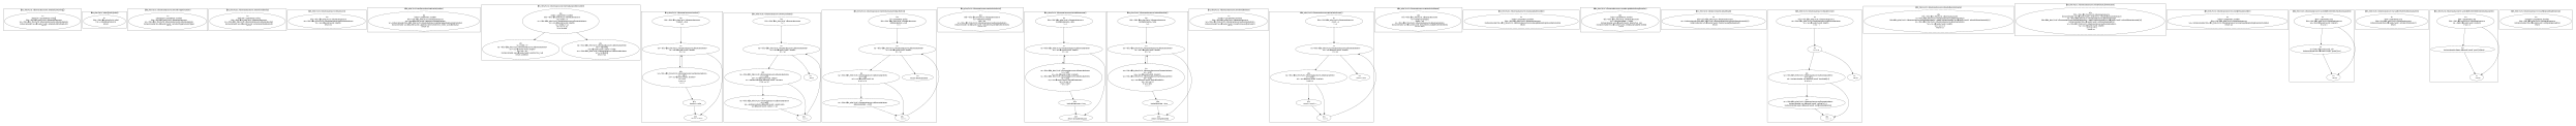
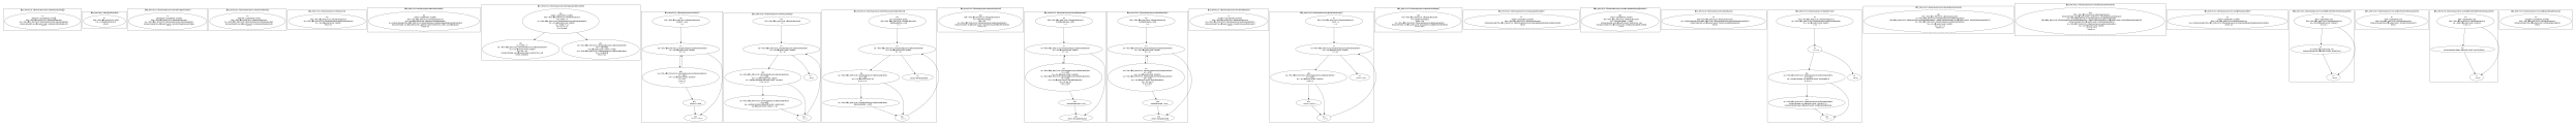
  digraph {
    fontname="Fira Sans"
    node [fontname="Fira Sans"]
    edge [fontname="Fira Sans"]
    n1 [label="id:0\n      blackList = parameter0: string[]\n      this = this: @ts_files/42.ts: AlbumsDataSource\n      %0 = this.<@ts_files/42.ts: AlbumsDataSource.albumDataImpl>\n      instanceinvoke %0.<@%unk/%unk: .setBlackList()>(blackList)\n      return"]
    n2 [label="id:0\n      this = this: @ts_files/42.ts: %dflt\n      TAG = 'AlbumsDataSource'\n      return"]
    n3 [label="id:0\n      selectType = parameter0: number\n      this = this: @ts_files/42.ts: AlbumsDataSource\n      %0 = this.<@ts_files/42.ts: AlbumsDataSource.albumDataImpl>\n      instanceinvoke %0.<@%unk/%unk: .setSelectType()>(selectType)\n      return"]
    n4 [label="id:0\n      deviceId = parameter0: string\n      this = this: @ts_files/42.ts: AlbumsDataSource\n      %0 = this.<@ts_files/42.ts: AlbumsDataSource.albumDataImpl>\n      instanceinvoke %0.<@%unk/%unk: .setDeviceId()>(deviceId)\n      return"]
    n5 [label="id:0\n      this = this: @ts_files/42.ts: AlbumsDataSource\n      %0 = this.<@ts_files/42.ts: AlbumsDataSource.albumDataItems>\n      %1 = %0.<@%unk/%unk: .length>\n      return %1"]
    n6 [label="id:0\n      index = parameter0: number\n      this = this: @ts_files/42.ts: AlbumsDataSource\n      %0 = new @%unk/%unk: LazyItem<AlbumDataItem>\n      %1 = instanceinvoke this.<@ts_files/42.ts: AlbumsDataSource.getDataByIndex(number)>(index)\n      instanceinvoke %0.<@%unk/%unk: LazyItem.constructor()>(%1, index, %AM0$getData)\n      return %0"]
    n7 [label="id:0\n      index = parameter0: number\n      this = this: @ts_files/42.ts: AlbumsDataSource\n      %0 = index < 0\n      %1 = this.<@ts_files/42.ts: AlbumsDataSource.albumDataItems>\n      %2 = %1.<@%unk/%unk: .length>\n      %3 = index >= %2\n      %4 = %0 || %3\n      if %4 != false"]
    n8 [label="id:1\n      %5 = index + '/'\n      %6 = this.<@ts_files/42.ts: AlbumsDataSource.albumDataItems>\n      %7 = %6.<@%unk/%unk: .length>\n      %8 = %5 + %7\n      instanceinvoke Log.<@%unk/%unk: .warn()>(TAG, %8)\n      return undefined"]
    n9 [label="id:2\n      %9 = this.<@ts_files/42.ts: AlbumsDataSource.albumDataItems>\n      %10 = %9[index]\n      %10.<@%unk/%unk: .index> = index\n      %11 = this.<@ts_files/42.ts: AlbumsDataSource.albumDataItems>\n      %12 = %11[index]\n      return %12"]
    n10 [label="id:0\n      this = this: @ts_files/42.ts: AlbumsDataSource\n      isSelect = true\n      i = 0"]
    n11 [label="id:1\n      %0 = this.<@ts_files/42.ts: AlbumsDataSource.albumDataItems>\n      %1 = %0.<@%unk/%unk: .length>\n      if i < %1"]
    n12 [label="id:2\n      %2 = this.<@ts_files/42.ts: AlbumsDataSource.albumDataItems>\n      %3 = %2[i]\n      %4 = %3.<@%unk/%unk: .isSelect>\n      %5 = !%4\n      if %5 != 0\n      i = i + 1"]
    n13 [label="id:4\n      return isSelect"]
    n14 [label="id:3\n      isSelect = false"]
    n15 [label="id:0\n      this = this: @ts_files/42.ts: AlbumsDataSource\n      i = 5"]
    n16 [label="id:1\n      %0 = this.<@ts_files/42.ts: AlbumsDataSource.albumDataItems>\n      %1 = %0.<@%unk/%unk: .length>\n      if i < %1"]
    n17 [label="id:2\n      %2 = this.<@ts_files/42.ts: AlbumsDataSource.albumDataItems>\n      %3 = %2[i]\n      %4 = %3.<@%unk/%unk: .status>\n      %5 = MediaConstants.<@%unk/%unk: .LOADED>\n      if %4 === %5"]
    n18 [label="id:4\n      return"]
    n19 [label="id:3\n      %6 = this.<@ts_files/42.ts: AlbumsDataSource.albumDataItems>\n      %7 = %6[i]\n      %8 = MediaConstants.<@%unk/%unk: .UNDEFINED>\n      %7.<@%unk/%unk: .status> = %8"]
    n20 [label="id:5\n      i = i + 1"]
    n21 [label="id:0\n      id = parameter0: string\n      this = this: @ts_files/42.ts: AlbumsDataSource\n      albumDataItem = null\n      i = 0"]
    n22 [label="id:1\n      %0 = this.<@ts_files/42.ts: AlbumsDataSource.albumDataItems>\n      %1 = %0.<@%unk/%unk: .length>\n      if i < %1"]
    n23 [label="id:2\n      %2 = this.<@ts_files/42.ts: AlbumsDataSource.albumDataItems>\n      %3 = %2[i]\n      %4 = %3.<@%unk/%unk: .id>\n      if %4 === id"]
    n24 [label="id:4\n      return albumDataItem"]
    n25 [label="id:3\n      %5 = this.<@ts_files/42.ts: AlbumsDataSource.albumDataItems>\n      albumDataItem = %5[i]"]
    n26 [label="id:5\n      i = i + 1"]
    n27 [label="id:0\n      this = this: @ts_files/42.ts: AlbumsDataSource\n      %0 = newarray (any)[0]\n      uris = %0\n      %1 = this.<@ts_files/42.ts: AlbumsDataSource.albumDataItems>\n      instanceinvoke %1.<@%unk/%unk: .forEach()>(%AM1$getSelectedUris)\n      return uris"]
    n28 [label="id:0\n      this = this: @ts_files/42.ts: AlbumsDataSource\n      isDisableRename = false\n      i = 0"]
    n29 [label="id:1\n      %0 = this.<@ts_files/42.ts: AlbumsDataSource.albumDataItems>\n      %1 = %0.<@%unk/%unk: .length>\n      if i < %1"]
    n30 [label="id:2\n      %2 = this.<@ts_files/42.ts: AlbumsDataSource.albumDataItems>\n      %3 = %2[i]\n      %4 = %3.<@%unk/%unk: .isSelect>\n      %5 = this.<@ts_files/42.ts: AlbumsDataSource.albumDataItems>\n      %6 = %5[i]\n      %7 = %6.<@%unk/%unk: .isDisableRename>\n      %8 = %4 && %7\n      if %8 != false\n      i = i + 1"]
    n31 [label="id:4\n      return isDisableRename"]
    n32 [label="id:3\n      isDisableRename = true"]
    n33 [label="id:0\n      this = this: @ts_files/42.ts: AlbumsDataSource\n      isDisableDelete = false\n      i = 0"]
    n34 [label="id:1\n      %0 = this.<@ts_files/42.ts: AlbumsDataSource.albumDataItems>\n      %1 = %0.<@%unk/%unk: .length>\n      if i < %1"]
    n35 [label="id:2\n      %2 = this.<@ts_files/42.ts: AlbumsDataSource.albumDataItems>\n      %3 = %2[i]\n      %4 = %3.<@%unk/%unk: .isSelect>\n      %5 = this.<@ts_files/42.ts: AlbumsDataSource.albumDataItems>\n      %6 = %5[i]\n      %7 = %6.<@%unk/%unk: .isDisableDelete>\n      %8 = %4 && %7\n      if %8 != false\n      i = i + 1"]
    n36 [label="id:4\n      return isDisableDelete"]
    n37 [label="id:9\n      isDisableDelete = true"]
    n38 [label="id:0\n      isSelect = parameter0: boolean\n      this = this: @ts_files/42.ts: AlbumsDataSource\n      %0 = this.<@ts_files/42.ts: AlbumsDataSource.albumDataItems>\n      instanceinvoke %0.<@%unk/%unk: .forEach()>(%AM2$setSelect)\n      return"]
    n39 [label="id:0\n      this = this: @ts_files/42.ts: AlbumsDataSource\n      count = 0\n      i = 0"]
    n40 [label="id:1\n      %0 = this.<@ts_files/42.ts: AlbumsDataSource.albumDataItems>\n      %1 = %0.<@%unk/%unk: .length>\n      if i < %1"]
    n41 [label="id:2\n      %2 = this.<@ts_files/42.ts: AlbumsDataSource.albumDataItems>\n      %3 = %2[i]\n      %4 = %3.<@%unk/%unk: .isSelect>\n      if %4 != 0"]
    n42 [label="id:4\n      return count"]
    n43 [label="id:3\n      count = count + 1"]
    n44 [label="id:5\n      i = i + 1"]
    n45 [label="id:0\n      this = this: @ts_files/42.ts: AlbumsDataSource\n      %0 = newarray (any)[0]\n      items = %0\n      %1 = this.<@ts_files/42.ts: AlbumsDataSource.albumDataItems>\n      instanceinvoke %1.<@%unk/%unk: .forEach()>(%AM3$getSelectedItems)\n      return items"]
    n46 [label="id:0\n      index = parameter0: number\n      this = this: @ts_files/42.ts: AlbumsDataSource\n      instanceinvoke this.<@ts_files/42.ts: AlbumsDataSource.onDataUpdateBindImpl(number)>(index)\n      return"]
    n47 [label="id:0\n      index = parameter0: number\n      this = this: @ts_files/42.ts: AlbumsDataSource\n      %0 = 'onDataUpdate ' + index\n      instanceinvoke Log.<@%unk/%unk: .info()>(TAG, %0)\n      instanceinvoke this.<@%unk/%unk: .notifyDataChange()>(index)\n      return"]
    n48 [label="id:0\n      this = this: @ts_files/42.ts: AlbumsDataSource\n      %0 = instanceinvoke this.<@ts_files/42.ts: AlbumsDataSource.reloadAlbumItemData()>()\n      instanceinvoke %0.<@%unk/%unk: .then()>(%AM4$dataReload)\n      return"]
    n49 [label="id:0\n      this = this: @ts_files/42.ts: AlbumsDataSource\n      %0 = this.<@ts_files/42.ts: AlbumsDataSource.albumDataItems>\n      %1 = %0.<@%unk/%unk: .length>\n      i = %1 - 1"]
    n50 [label="id:1\n      if i >= 0"]
    n51 [label="id:2\n      %2 = this.<@ts_files/42.ts: AlbumsDataSource.albumDataItems>\n      %3 = %2[i]\n      %4 = instanceinvoke %3.<@%unk/%unk: .isDeleted()>()\n      if %4 != 0"]
    n52 [label="id:4\n      return"]
    n53 [label="id:3\n      %5 = this.<@ts_files/42.ts: AlbumsDataSource.albumDataItems>\n      instanceinvoke %5.<@%unk/%unk: .splice()>(i, 1)\n      instanceinvoke super.<@%unk/%unk: .notifyDataDelete()>(i)"]
    n54 [label="id:5\n      i = i - 1"]
    n55 [label="id:0\n      this = this: @ts_files/42.ts: AlbumsDataSource\n      %0 = this.<@ts_files/42.ts: AlbumsDataSource.albumDataImpl>\n      this.<@ts_files/42.ts: AlbumsDataSource.albumDataItems> = await instanceinvoke %0.<@%unk/%unk: .reloadAlbumItemData()>()\n      %1 = this.<@ts_files/42.ts: AlbumsDataSource.albumDataItems>\n      %2 = %1.<@%unk/%unk: .length>\n      %3 = %2 === 0\n      return %3"]
    n56 [label="id:0\n      this = this: @ts_files/42.ts: AlbumsDataSource\n      instanceinvoke Log.<@%unk/%unk: .info()>(TAG, 'reloadAlbumListItemData')\n      %0 = this.<@ts_files/42.ts: AlbumsDataSource.albumDataImpl>\n      this.<@ts_files/42.ts: AlbumsDataSource.albumDataItems> = await instanceinvoke %0.<@%unk/%unk: .reloadAlbumItemData()>()\n      instanceinvoke this.<@%unk/%unk: .notifyDataReload()>()\n      %1 = this.<@ts_files/42.ts: AlbumsDataSource.albumDataItems>\n      %2 = %1.<@%unk/%unk: .length>\n      %3 = %2 === 0\n      return %3"]
    n57 [label="id:0\n      index = parameter0: number\n      this = this: @ts_files/42.ts: AlbumsDataSource\n      %0 = instanceinvoke this.<@ts_files/42.ts: AlbumsDataSource.onDataUpdateBindImpl(number)>(index)\n      return %0"]
    n58 [label="id:0\n      item = parameter0: any\n      this = this: @ts_files/42.ts: AlbumsDataSource\n      %0 = item.<@%unk/%unk: .isSelect>\n      if %0 != 0"]
    n59 [label="id:1\n      %1 = item.<@%unk/%unk: .uri>\n      instanceinvoke uris.<@%unk/%unk: .push()>(%1)"]
    n60 [label="id:2\n      return"]
    n61 [label="id:0\n      item = parameter0: any\n      this = this: @ts_files/42.ts: AlbumsDataSource\n      instanceinvoke item.<@%unk/%unk: .setSelect()>(isSelect)\n      return"]
    n62 [label="id:0\n      item = parameter0: any\n      this = this: @ts_files/42.ts: AlbumsDataSource\n      %0 = item.<@%unk/%unk: .isSelect>\n      if %0 != 0"]
    n63 [label="id:1\n      instanceinvoke items.<@%unk/%unk: .push()>(item)"]
    n64 [label="id:2\n      return"]
    n65 [label="id:0\n      isEmpty = parameter0: boolean\n      this = this: @ts_files/42.ts: AlbumsDataSource\n      instanceinvoke this.<@%unk/%unk: .notifyDataReload()>()\n      return"]
    subgraph cluster_1 {
      label="@ts_files/42.ts: AlbumsDataSource.setBlackList(string[])"
      n1
    }
    subgraph cluster_2 {
      label="@ts_files/42.ts: %dflt.[static]%dflt()"
      n2
    }
    subgraph cluster_3 {
      label="@ts_files/42.ts: AlbumsDataSource.setSelectType(number)"
      n3
    }
    subgraph cluster_4 {
      label="@ts_files/42.ts: AlbumsDataSource.setDeviceId(string)"
      n4
    }
    subgraph cluster_5 {
      label="@ts_files/42.ts: AlbumsDataSource.totalCount()"
      n5
    }
    subgraph cluster_6 {
      label="@ts_files/42.ts: MediaConstants.getData(number)"
      n6
    }
    subgraph cluster_7 {
      label="@ts_files/42.ts: AlbumsDataSource.getDataByIndex(number)"
      n7
      n8
      n9
    }
    subgraph cluster_8 {
      label="@ts_files/42.ts: AlbumsDataSource.isSelect()"
      n10
      n11
      n12
      n13
      n14
    }
    subgraph cluster_9 {
      label="@ts_files/42.ts: AlbumsDataSource.resetLoadState()"
      n15
      n16
      n17
      n18
      n19
      n20
    }
    subgraph cluster_10 {
      label="@ts_files/42.ts: AlbumsDataSource.getAlbumDataItemById(string)"
      n21
      n22
      n23
      n24
      n25
      n26
    }
    subgraph cluster_11 {
      label="@ts_files/42.ts: AlbumsDataSource.getSelectedUris()"
      n27
    }
    subgraph cluster_12 {
      label="@ts_files/42.ts: AlbumsDataSource.isDisableRename()"
      n28
      n29
      n30
      n31
      n32
    }
    subgraph cluster_13 {
      label="@ts_files/42.ts: AlbumsDataSource.isDisableDelete()"
      n33
      n34
      n35
      n36
      n37
    }
    subgraph cluster_14 {
      label="@ts_files/42.ts: AlbumsDataSource.setSelect(boolean)"
      n38
    }
    subgraph cluster_15 {
      label="@ts_files/42.ts: AlbumsDataSource.getSelectedCount()"
      n39
      n40
      n41
      n42
      n43
      n44
    }
    subgraph cluster_16 {
      label="@ts_files/42.ts: AlbumsDataSource.getSelectedItems()"
      n45
    }
    subgraph cluster_17 {
      label="@ts_files/42.ts: AlbumsDataSource.onDataUpdate(number)"
      n46
    }
    subgraph cluster_18 {
      label="@ts_files/42.ts: AlbumsDataSource.onDataUpdateBindImpl(number)"
      n47
    }
    subgraph cluster_19 {
-     label="@ts_files/42.ts: MediaConstants.dataReload()"
+     label="@ts_files/42.ts: AlbumsDataSource.dataReload()"
      n48
    }
    subgraph cluster_20 {
      label="@ts_files/42.ts: AlbumsDataSource.dataRemove()"
      n49
      n50
      n51
      n52
      n53
      n54
    }
    subgraph cluster_21 {
      label="@ts_files/42.ts: AlbumsDataSource.reloadAlbumItemData()"
      n55
    }
    subgraph cluster_22 {
      label="@ts_files/42.ts: AlbumsDataSource.reloadAlbumListItemData()"
      n56
    }
    subgraph cluster_23 {
      label="@ts_files/42.ts: AlbumsDataSource.%AM0$getData(number)"
      n57
    }
    subgraph cluster_24 {
      label="@ts_files/42.ts: AlbumsDataSource.%AM1$getSelectedUris(AlbumDataItem)"
      n58
      n59
      n60
    }
    subgraph cluster_25 {
      label="@ts_files/42.ts: AlbumsDataSource.%AM2$setSelect(AlbumDataItem)"
      n61
    }
    subgraph cluster_26 {
      label="@ts_files/42.ts: AlbumsDataSource.%AM3$getSelectedItems(AlbumDataItem)"
      n62
      n63
      n64
    }
    subgraph cluster_27 {
      label="@ts_files/42.ts: AlbumsDataSource.%AM4$dataReload(boolean)"
      n65
    }
    n7 -> n8
    n7 -> n9
    n10 -> n11
    n11 -> n12
    n11 -> n13
    n12 -> n11
    n12 -> n14
    n14 -> n13
    n15 -> n16
    n16 -> n17
    n16 -> n18
    n17 -> n19
    n17 -> n20
    n19 -> n20
    n20 -> n16
    n21 -> n22
    n22 -> n23
    n22 -> n24
    n23 -> n25
    n23 -> n26
    n25 -> n26
    n26 -> n22
    n28 -> n29
    n29 -> n30
    n29 -> n31
    n30 -> n29
    n30 -> n32
    n32 -> n31
    n33 -> n34
    n34 -> n35
    n34 -> n36
    n35 -> n34
    n35 -> n37
    n37 -> n36
    n39 -> n40
    n40 -> n41
    n40 -> n42
    n41 -> n43
    n41 -> n44
    n43 -> n44
    n44 -> n40
    n49 -> n50
    n50 -> n51
    n50 -> n52
    n51 -> n53
    n51 -> n54
    n53 -> n54
    n58 -> n59
    n58 -> n60
    n59 -> n60
    n62 -> n63
    n62 -> n64
    n63 -> n64
  }
